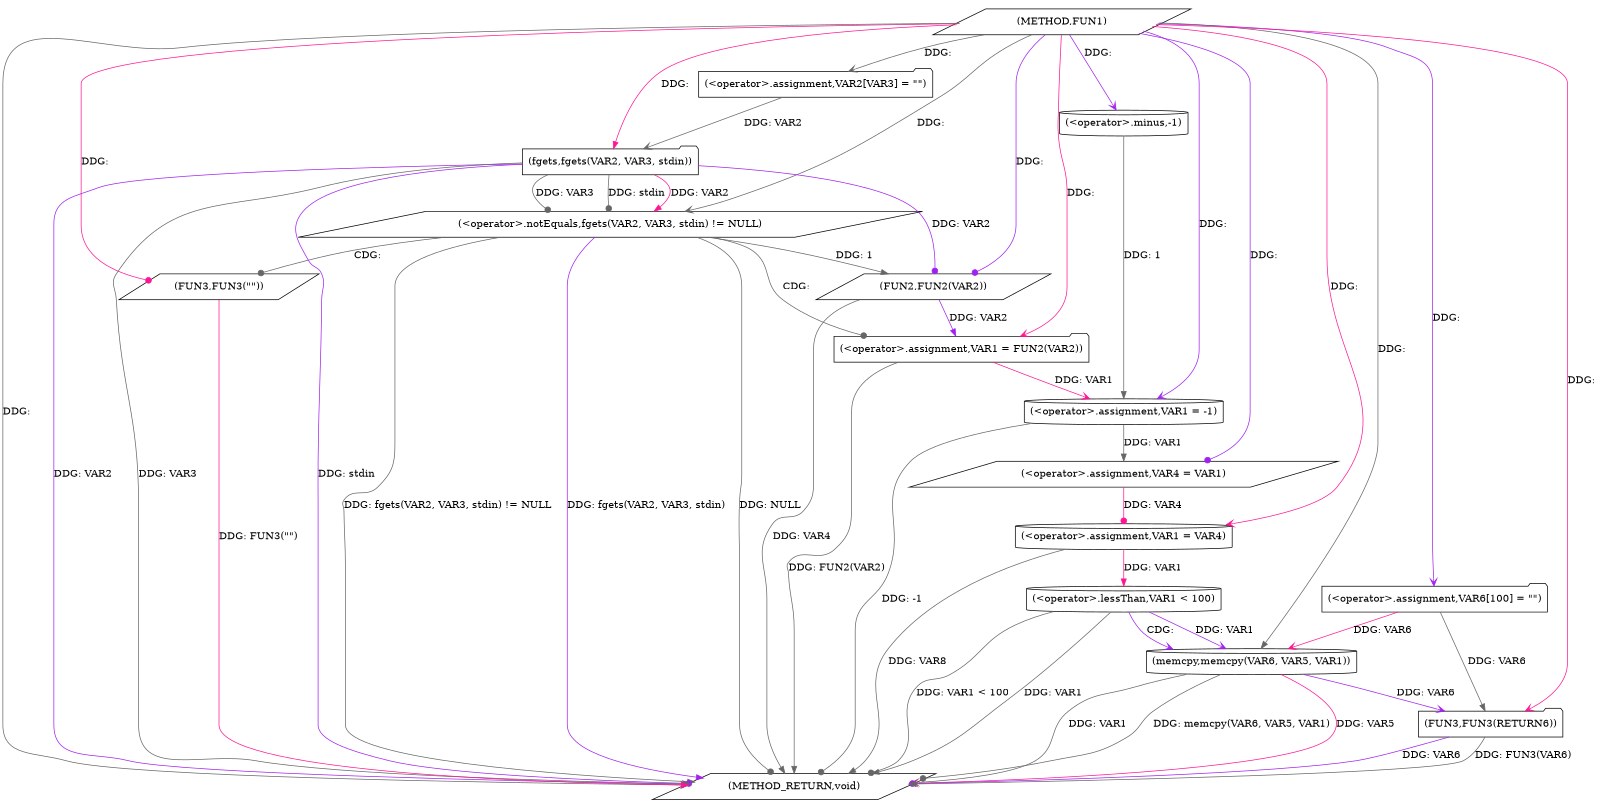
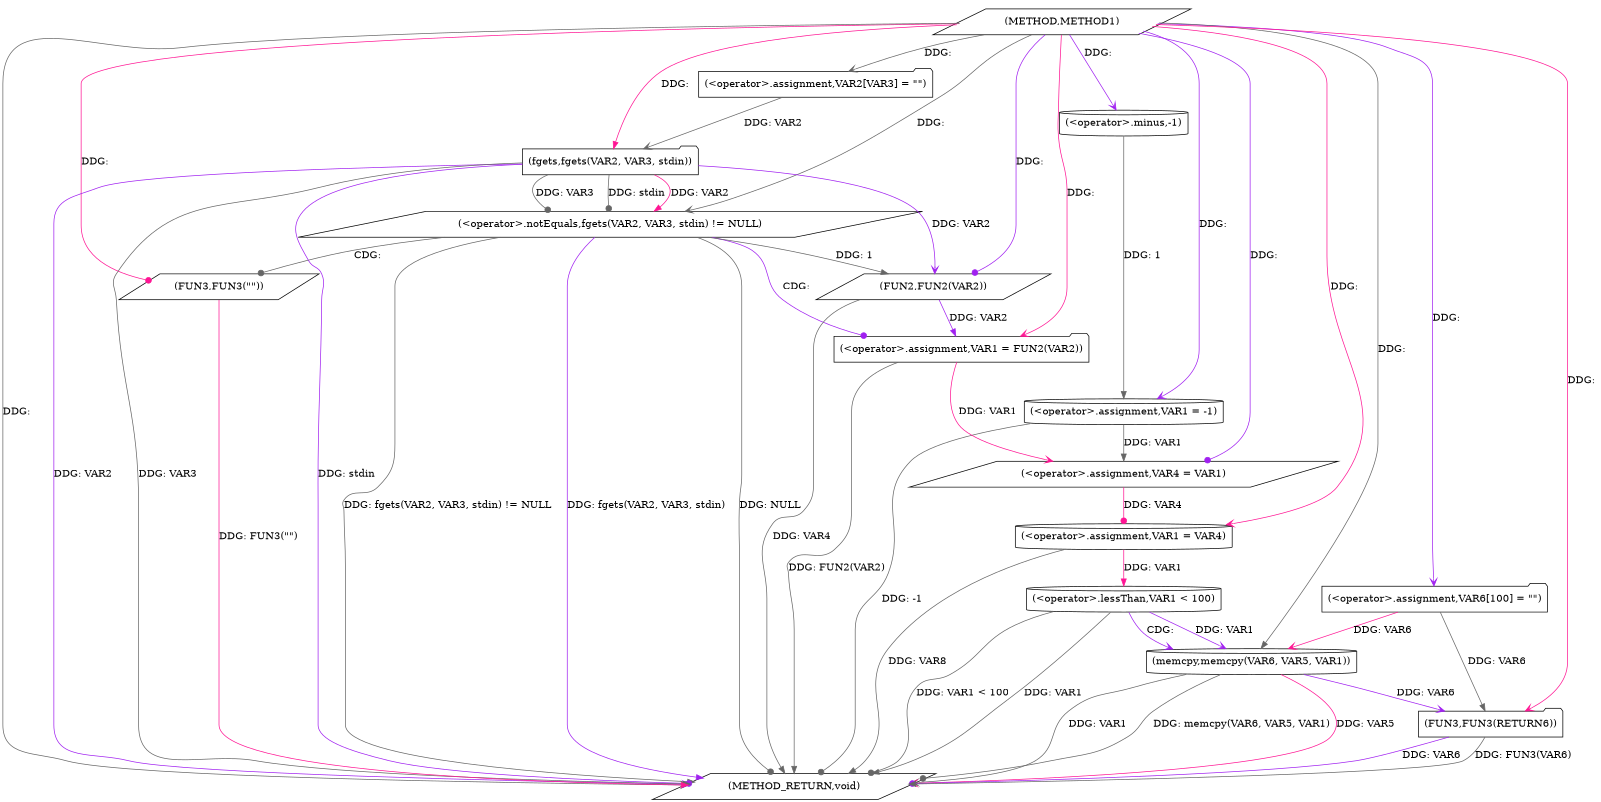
  digraph {
    node [shape=parallelogram]
    edge [arrowhead=vee color=gray40]
-   n1 [label="(METHOD,FUN1)"]
+   n1 [label="(METHOD,METHOD1)"]
    n2 [label="(<operator>.assignment,VAR1 = -1)" shape=cylinder]
    n3 [label="(<operator>.minus,-1)" shape=cylinder]
    n4 [label="(<operator>.assignment,VAR2[VAR3] = \"\")" shape=folder]
    n5 [label="(<operator>.notEquals,fgets(VAR2, VAR3, stdin) != NULL)"]
    n6 [label="(fgets,fgets(VAR2, VAR3, stdin))" shape=folder]
    n7 [label="(<operator>.assignment,VAR1 = FUN2(VAR2))" shape=folder]
    n8 [label="(FUN2,FUN2(VAR2))"]
    n9 [label="(FUN3,FUN3(\"\"))"]
    n10 [label="(<operator>.assignment,VAR4 = VAR1)"]
    n11 [label="(<operator>.assignment,VAR1 = VAR4)" shape=cylinder]
    n12 [label="(<operator>.assignment,VAR6[100] = \"\")" shape=folder]
    n13 [label="(memcpy,memcpy(VAR6, VAR5, VAR1))" shape=cylinder]
    n14 [label="(FUN3,FUN3(RETURN6))" shape=folder]
    n15 [label="(METHOD_RETURN,void)"]
    n16 [label="(<operator>.lessThan,VAR1 < 100)" shape=cylinder]
    n1 -> n2 [color=purple label="DDG: "]
    n1 -> n3 [color=purple label="DDG: "]
    n1 -> n4 [label="DDG: "]
    n1 -> n5 [label="DDG: "]
    n1 -> n6 [arrowhead=normal color=deeppink label="DDG: "]
    n1 -> n7 [color=deeppink label="DDG: "]
    n1 -> n8 [arrowhead=dot color=purple label="DDG: "]
    n1 -> n9 [arrowhead=dot color=deeppink label="DDG: "]
    n1 -> n10 [arrowhead=dot color=purple label="DDG: "]
    n1 -> n11 [color=deeppink label="DDG: "]
    n1 -> n12 [color=purple label="DDG: "]
    n1 -> n13 [arrowhead=normal label="DDG: "]
    n1 -> n14 [color=deeppink label="DDG: "]
    n1 -> n15 [label="DDG: "]
    n2 -> n10 [arrowhead=normal label="DDG: VAR1"]
    n2 -> n15 [arrowhead=dot label="DDG: -1"]
    n3 -> n2 [arrowhead=normal label="DDG: 1"]
    n4 -> n6 [label="DDG: VAR2"]
-   n5 -> n7 [arrowhead=dot label="CDG: "]
+   n5 -> n7 [arrowhead=dot color=purple label="CDG: "]
    n5 -> n8 [arrowhead=normal label="DDG: 1"]
    n5 -> n9 [arrowhead=dot label="CDG: "]
    n5 -> n15 [arrowhead=normal color=purple label="DDG: fgets(VAR2, VAR3, stdin)"]
    n5 -> n15 [arrowhead=dot label="DDG: NULL"]
    n5 -> n15 [arrowhead=normal label="DDG: fgets(VAR2, VAR3, stdin) != NULL"]
    n6 -> n5 [arrowhead=normal color=deeppink label="DDG: VAR2"]
    n6 -> n5 [arrowhead=dot label="DDG: VAR3"]
    n6 -> n5 [arrowhead=dot label="DDG: stdin"]
-   n6 -> n8 [arrowhead=dot color=purple label="DDG: VAR2"]
+   n6 -> n8 [color=purple label="DDG: VAR2"]
    n6 -> n15 [arrowhead=dot color=purple label="DDG: stdin"]
    n6 -> n15 [color=purple label="DDG: VAR2"]
    n6 -> n15 [arrowhead=normal label="DDG: VAR3"]
-   n7 -> n2 [color=deeppink label="DDG: VAR1"]
+   n7 -> n10 [color=deeppink label="DDG: VAR1"]
    n7 -> n15 [arrowhead=normal label="DDG: FUN2(VAR2)"]
    n8 -> n7 [arrowhead=normal color=purple label="DDG: VAR2"]
    n8 -> n15 [arrowhead=normal label="DDG: VAR4"]
    n9 -> n15 [arrowhead=normal color=deeppink label="DDG: FUN3(\"\")"]
    n10 -> n11 [arrowhead=dot color=deeppink label="DDG: VAR4"]
    n11 -> n15 [arrowhead=normal label="DDG: VAR8"]
    n11 -> n16 [arrowhead=normal color=deeppink label="DDG: VAR1"]
    n12 -> n13 [color=deeppink label="DDG: VAR6"]
    n12 -> n14 [arrowhead=normal label="DDG: VAR6"]
    n13 -> n14 [color=purple label="DDG: VAR6"]
    n13 -> n15 [label="DDG: VAR1"]
    n13 -> n15 [arrowhead=dot label="DDG: memcpy(VAR6, VAR5, VAR1)"]
    n13 -> n15 [color=deeppink label="DDG: VAR5"]
    n14 -> n15 [arrowhead=dot color=purple label="DDG: VAR6"]
    n14 -> n15 [arrowhead=normal label="DDG: FUN3(VAR6)"]
    n16 -> n13 [color=purple label="DDG: VAR1"]
    n16 -> n13 [color=purple label="CDG: "]
    n16 -> n15 [arrowhead=dot label="DDG: VAR1 < 100"]
    n16 -> n15 [arrowhead=normal label="DDG: VAR1"]
  }
